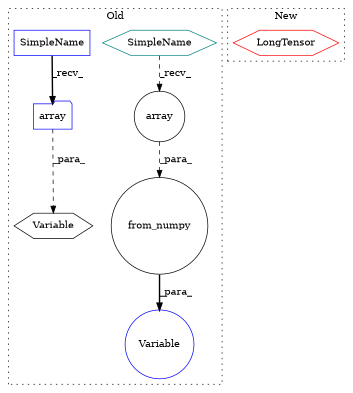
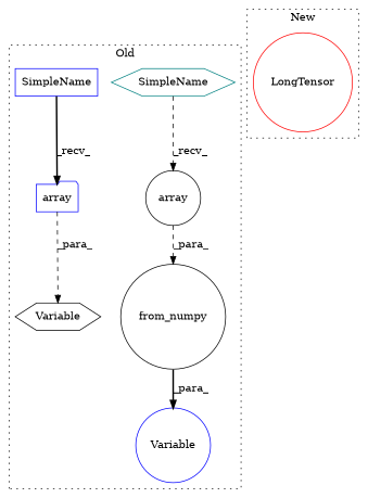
  digraph {
    node [a=32 l="6,1" shape=circle color=black]
    edge [style=dashed]
    n1 [label=array s="4561,4570"]
    n2 [l="9,1" label=Variable s="4529,4572" color=blue]
    n3 [label=array s="4622,4632" shape=folder color=blue]
    n4 [l="9,1" label=Variable s="4590,4634" shape=hexagon]
    n5 [l="11,1" label=from_numpy s="4544,4571"]
    n6 [a=42 l=5 label=SimpleName s=4555 shape=hexagon color=teal]
    n7 [a=42 l=5 label=SimpleName s=4616 shape=box color=blue]
-   n8 [l="11,1" label=LongTensor s="4520,4535" shape=hexagon color=red]
+   n8 [l="11,1" label=LongTensor s="4520,4535" color=red]
    subgraph cluster_1 {
      label=Old
      style=dotted
      n1
      n2
      n3
      n4
      n5
      n6
      n7
    }
    subgraph cluster_2 {
      label=New
      style=dotted
      n8
    }
    n1 -> n5 [label=_para_]
    n3 -> n4 [label=_para_]
    n5 -> n2 [label=_para_ style=bold]
    n6 -> n1 [label=_recv_]
    n7 -> n3 [label=_recv_ style=bold]
  }
